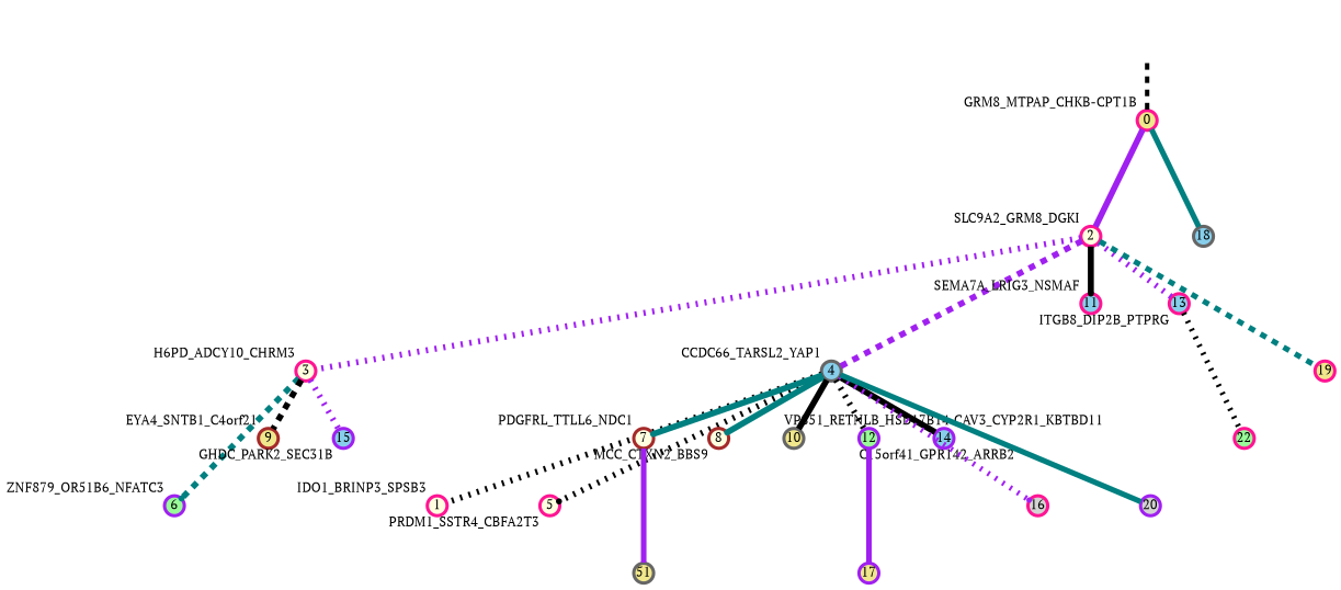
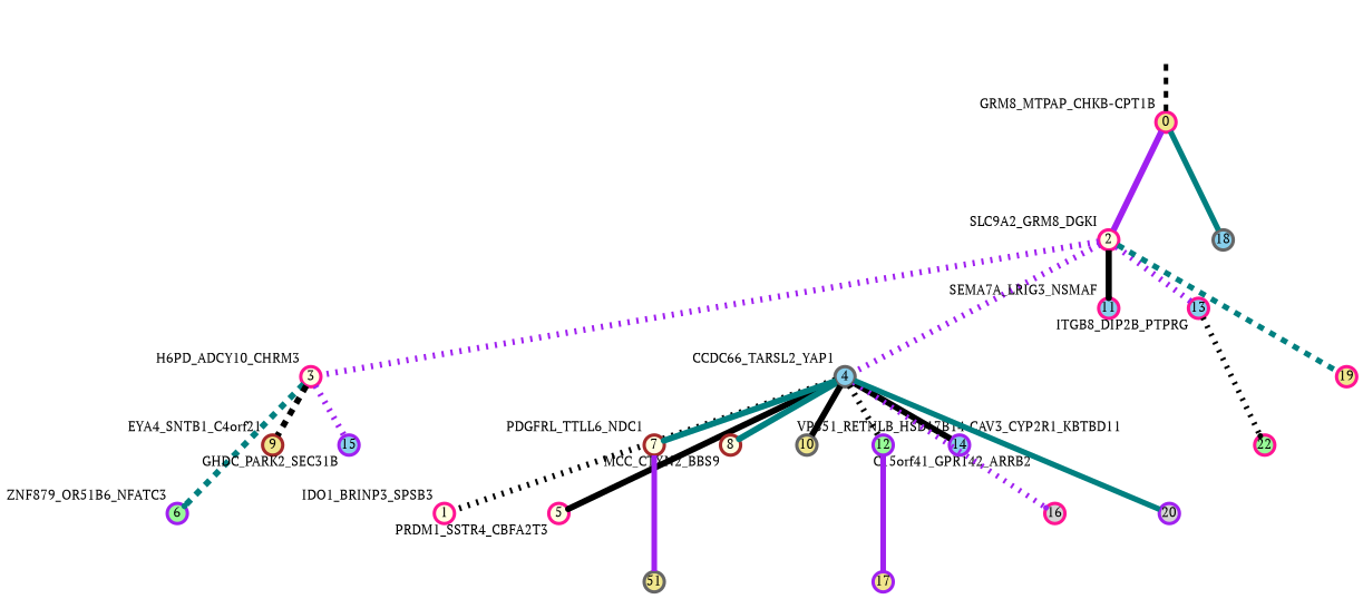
  strict digraph {
    fontname="PT Serif"
    forcelabels=true
    nodesep=0.7
    rankdir=TB
    ranksep=0.6
    splines=false
    node [color=deeppink fillcolor=khaki fixedsize=true fontname="PT Serif" fontsize="12pt" penwidth=3 shape=circle style=filled]
    edge [arrowhead=onormal arrowsize=0 color=black fontname="PT Serif" minlen=2.0 penwidth=5.5 style=bold]
    0 [height=0.25 xlabel="GRM8_MTPAP_CHKB-CPT1B"]
    2 [fillcolor=lightyellow height=0.25 xlabel=SLC9A2_GRM8_DGKI]
    18 [color=gray40 fillcolor=skyblue height=0.25 style="solid,filled"]
    3 [fillcolor=lightyellow height=0.25 xlabel=H6PD_ADCY10_CHRM3]
    4 [color=gray40 fillcolor=skyblue height=0.25 xlabel=CCDC66_TARSL2_YAP1]
    11 [fillcolor=skyblue height=0.25 xlabel=SEMA7A_LRIG3_NSMAF]
    13 [fillcolor=skyblue height=0.25 xlabel=ITGB8_DIP2B_PTPRG]
    19 [height=0.25 style="solid,filled"]
    6 [color=purple fillcolor=palegreen height=0.25 xlabel=ZNF879_OR51B6_NFATC3]
    9 [color=brown height=0.25 xlabel=EYA4_SNTB1_C4orf21]
    15 [color=purple fillcolor=skyblue height=0.25 xlabel=GHDC_PARK2_SEC31B]
    1 [fillcolor=lightyellow height=0.25 xlabel=IDO1_BRINP3_SPSB3]
    5 [fillcolor=lightyellow height=0.25 xlabel=PRDM1_SSTR4_CBFA2T3]
    7 [color=brown fillcolor=lightyellow height=0.25 xlabel=PDGFRL_TTLL6_NDC1]
    8 [color=brown fillcolor=lightyellow height=0.25 xlabel=MCC_CTXN2_BBS9]
    10 [color=gray40 height=0.25 xlabel=VPS51_RETNLB_HSD17B14]
    12 [color=purple fillcolor=palegreen height=0.25 xlabel=C15orf41_GPR142_ARRB2]
    14 [color=purple fillcolor=skyblue height=0.25 xlabel=CAV3_CYP2R1_KBTBD11]
    16 [fillcolor=lightgrey height=0.25 style="solid,filled"]
    20 [color=purple fillcolor=lightgrey height=0.25 style="solid,filled"]
    22 [fillcolor=palegreen height=0.25 style="solid,filled"]
    n22 [color=gray40 height=0.25 label=51 style="solid,filled"]
    17 [color=purple height=0.25 style="solid,filled"]
    normal [style=invis xlabel="GRM8_MTPAP_CHKB-CPT1B" color="" fillcolor="" fixedsize="" fontsize="" shape=""]
    0 -> 2 [arrowhead=diamond color=purple]
    0 -> 18 [arrowhead=diamond color=teal penwidth=5]
    2 -> 3 [color=purple style=dotted]
-   2 -> 4 [color=purple style=dashed]
+   2 -> 4 [color=purple style=dotted]
    2 -> 11 [arrowhead=dot minlen=1.600000023841858]
    2 -> 13 [color=purple minlen=1.399999976158142 style=dotted]
    2 -> 19 [arrowhead=diamond color=teal penwidth=5 style=dashed]
    3 -> 6 [arrowhead=dot color=teal style=dashed]
    3 -> 9 [minlen=1.600000023841858 style=dashed]
    3 -> 15 [arrowhead=diamond color=purple minlen=1.0 style=dotted]
    4 -> 1 [style=dotted]
-   4 -> 5 [arrowhead=dot style=dotted]
+   4 -> 5 [arrowhead=dot]
    4 -> 7 [arrowhead=dot color=teal minlen=1.600000023841858]
    4 -> 8 [arrowhead=dot color=teal minlen=1.600000023841858]
    4 -> 10 [minlen=1.600000023841858]
    4 -> 12 [arrowhead=diamond minlen=1.399999976158142 style=dotted]
    4 -> 14 [minlen=1.2000000476837158]
    4 -> 16 [arrowhead=dot color=purple penwidth=5 style=dotted]
    4 -> 20 [color=teal penwidth=5]
-   13 -> 22 [arrowhead=diamond penwidth=5 style=dotted]
+   13 -> 22 [arrowhead=dot penwidth=5 style=dotted]
    7 -> n22 [color=purple penwidth=5]
    12 -> 17 [arrowhead=diamond color=purple penwidth=5]
    normal -> 0 [penwidth=4 style=dashed minlen=""]
  }
